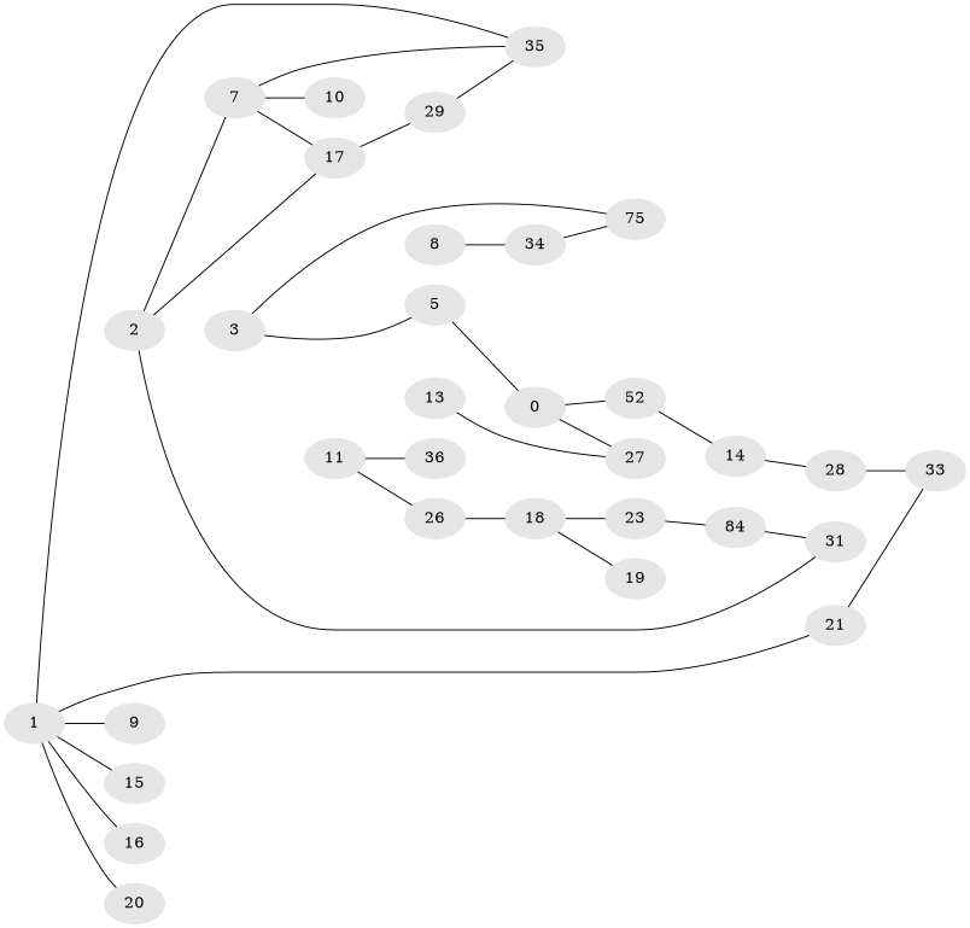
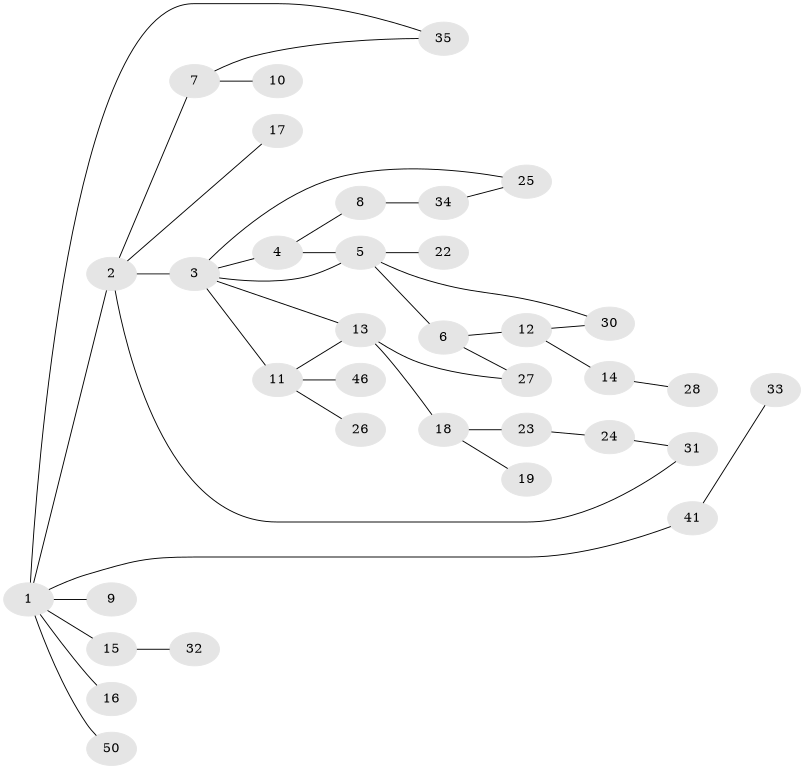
  graph {
    rankdir=LR
    node [color=gray90 style=filled]
    edge [weight=1.0]
    1
    2
    9
    15
    16
-   20
-   21
+   20 [label=50]
+   21 [label=41]
    35
    3
    7
    31
    17
+   32
    33
+   4
    5
    11
    13
-   25 [label=75]
+   25
    10
-   29
    8
-   6 [label=0]
+   6
+   22
+   30
    26
-   36
+   36 [label=46]
    27
    18
    34
-   12 [label=52]
+   12
    14
    28
    19
    23
-   24 [label=84]
+   24
+   1 -- 2
    1 -- 9 [weight=5.0]
    1 -- 15
    1 -- 16
    1 -- 20
    1 -- 21
    1 -- 35
+   2 -- 3
    2 -- 7
    2 -- 31
    2 -- 17
+   15 -- 32
    21 -- 33
+   3 -- 4 [weight=2.0]
    3 -- 5
+   3 -- 11
+   3 -- 13
    3 -- 25
    7 -- 35 [weight=2.0]
-   7 -- 17
    7 -- 10 [weight=2.0]
-   17 -- 29
+   4 -- 5 [weight=2.0]
+   4 -- 8
    5 -- 6
+   5 -- 22 [weight=2.0]
+   5 -- 30
+   11 -- 13
    11 -- 26
    11 -- 36 [weight=2.0]
    13 -- 27
-   26 -- 18
-   29 -- 35
+   13 -- 18
    8 -- 34 [weight=3.0]
    6 -- 27
    6 -- 12
    18 -- 19
    18 -- 23
    34 -- 25
+   12 -- 30
    12 -- 14
    14 -- 28
-   28 -- 33 [weight=2.0]
    23 -- 24
    24 -- 31
  }
